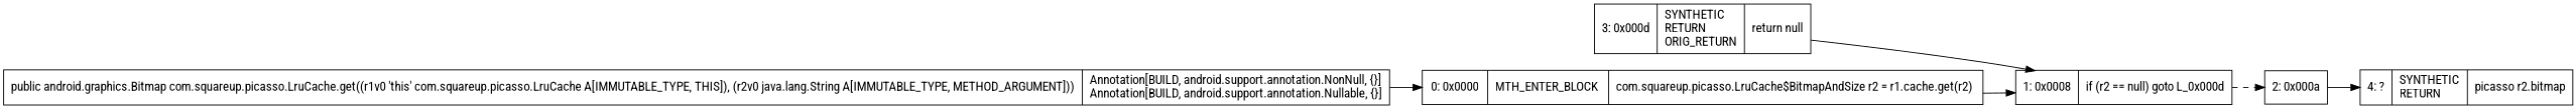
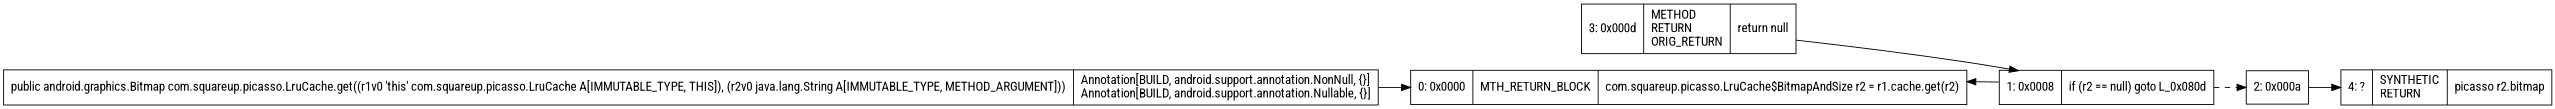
  digraph {
    fontname="Roboto Condensed"
    rankdir=LR
    node [fontname="Roboto Condensed" shape=record]
    edge [fontname="Roboto Condensed"]
-   n1 [label="{0\:\ 0x0000|MTH_ENTER_BLOCK\l|com.squareup.picasso.LruCache$BitmapAndSize r2 = r1.cache.get(r2)\l}"]
-   n2 [label="{1\:\ 0x0008|if (r2 == null) goto L_0x000d\l}"]
+   n1 [label="{0\:\ 0x0000|MTH_RETURN_BLOCK\l|com.squareup.picasso.LruCache$BitmapAndSize r2 = r1.cache.get(r2)\l}"]
+   n2 [label="{1\:\ 0x0008|if (r2 == null) goto L_0x080d\l}"]
    n3 [label="{2\:\ 0x000a}"]
    n4 [label="{4\:\ ?|SYNTHETIC\lRETURN\l|picasso r2.bitmap\l}"]
-   n5 [label="{3\:\ 0x000d|SYNTHETIC\lRETURN\lORIG_RETURN\l|return null\l}"]
+   n5 [label="{3\:\ 0x000d|METHOD\lRETURN\lORIG_RETURN\l|return null\l}"]
    n6 [label="{public android.graphics.Bitmap com.squareup.picasso.LruCache.get((r1v0 'this' com.squareup.picasso.LruCache A[IMMUTABLE_TYPE, THIS]), (r2v0 java.lang.String A[IMMUTABLE_TYPE, METHOD_ARGUMENT]))  | Annotation[BUILD, android.support.annotation.NonNull, \{\}]\lAnnotation[BUILD, android.support.annotation.Nullable, \{\}]\l}"]
-   n1 -> n2
+   n2 -> n1
    n2 -> n3 [style=dashed]
    n3 -> n4
    n5 -> n2
    n6 -> n1
  }
